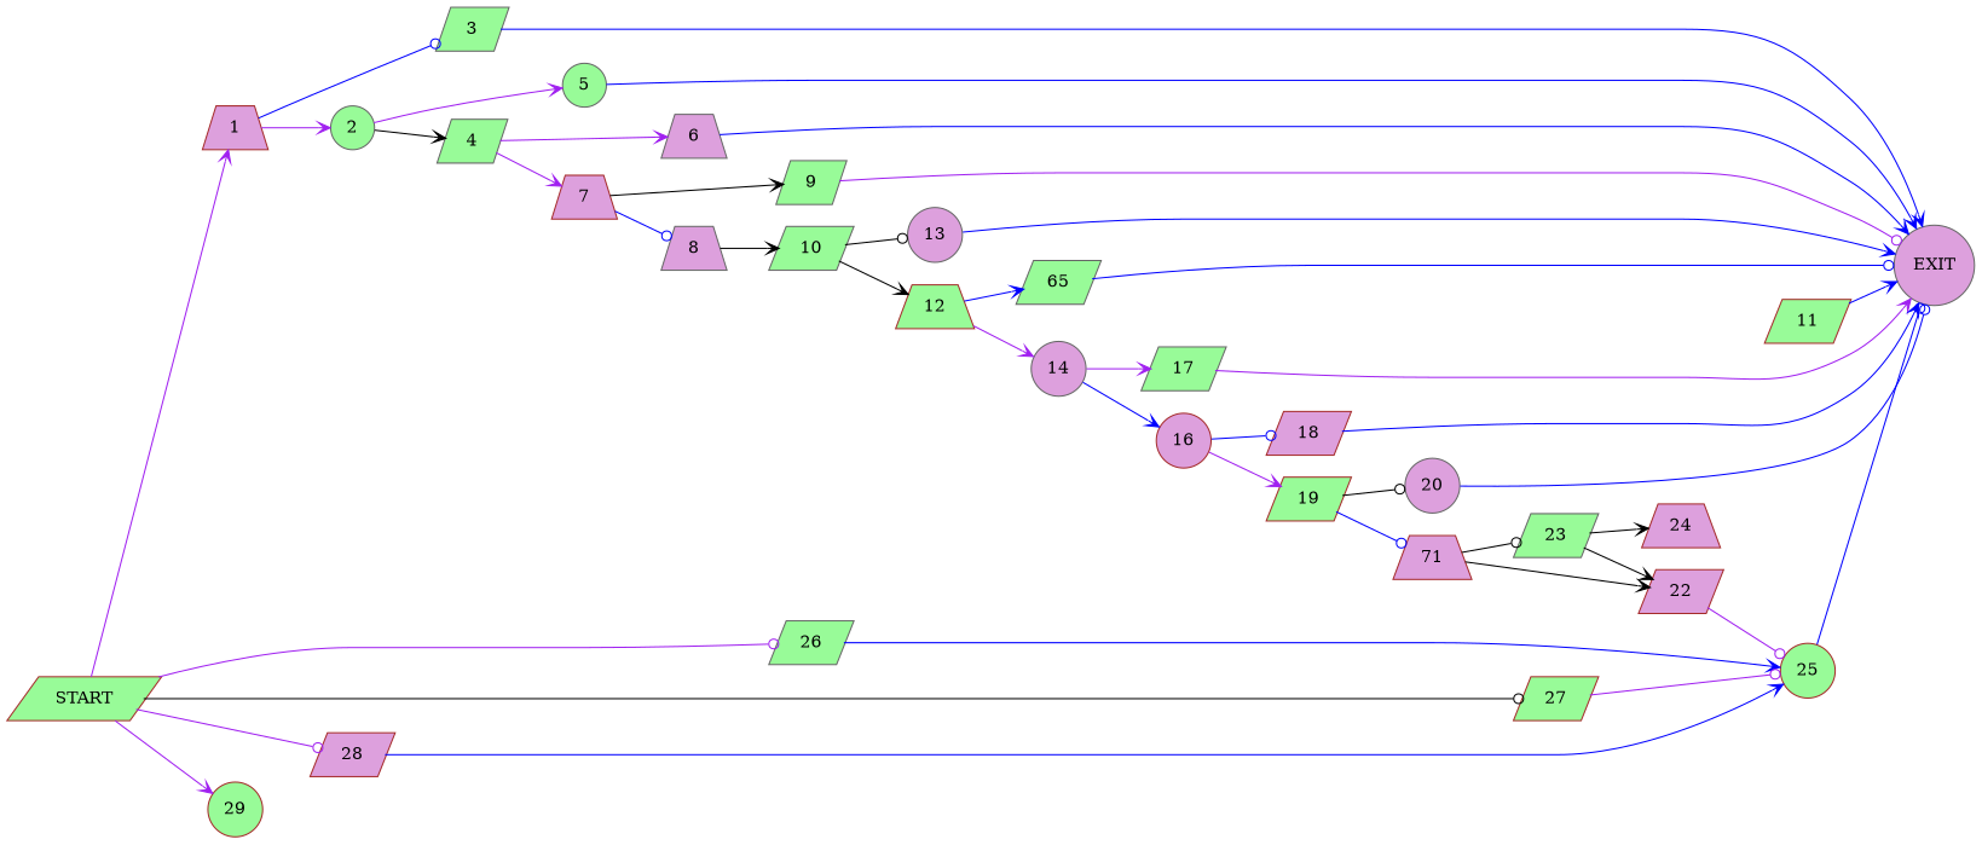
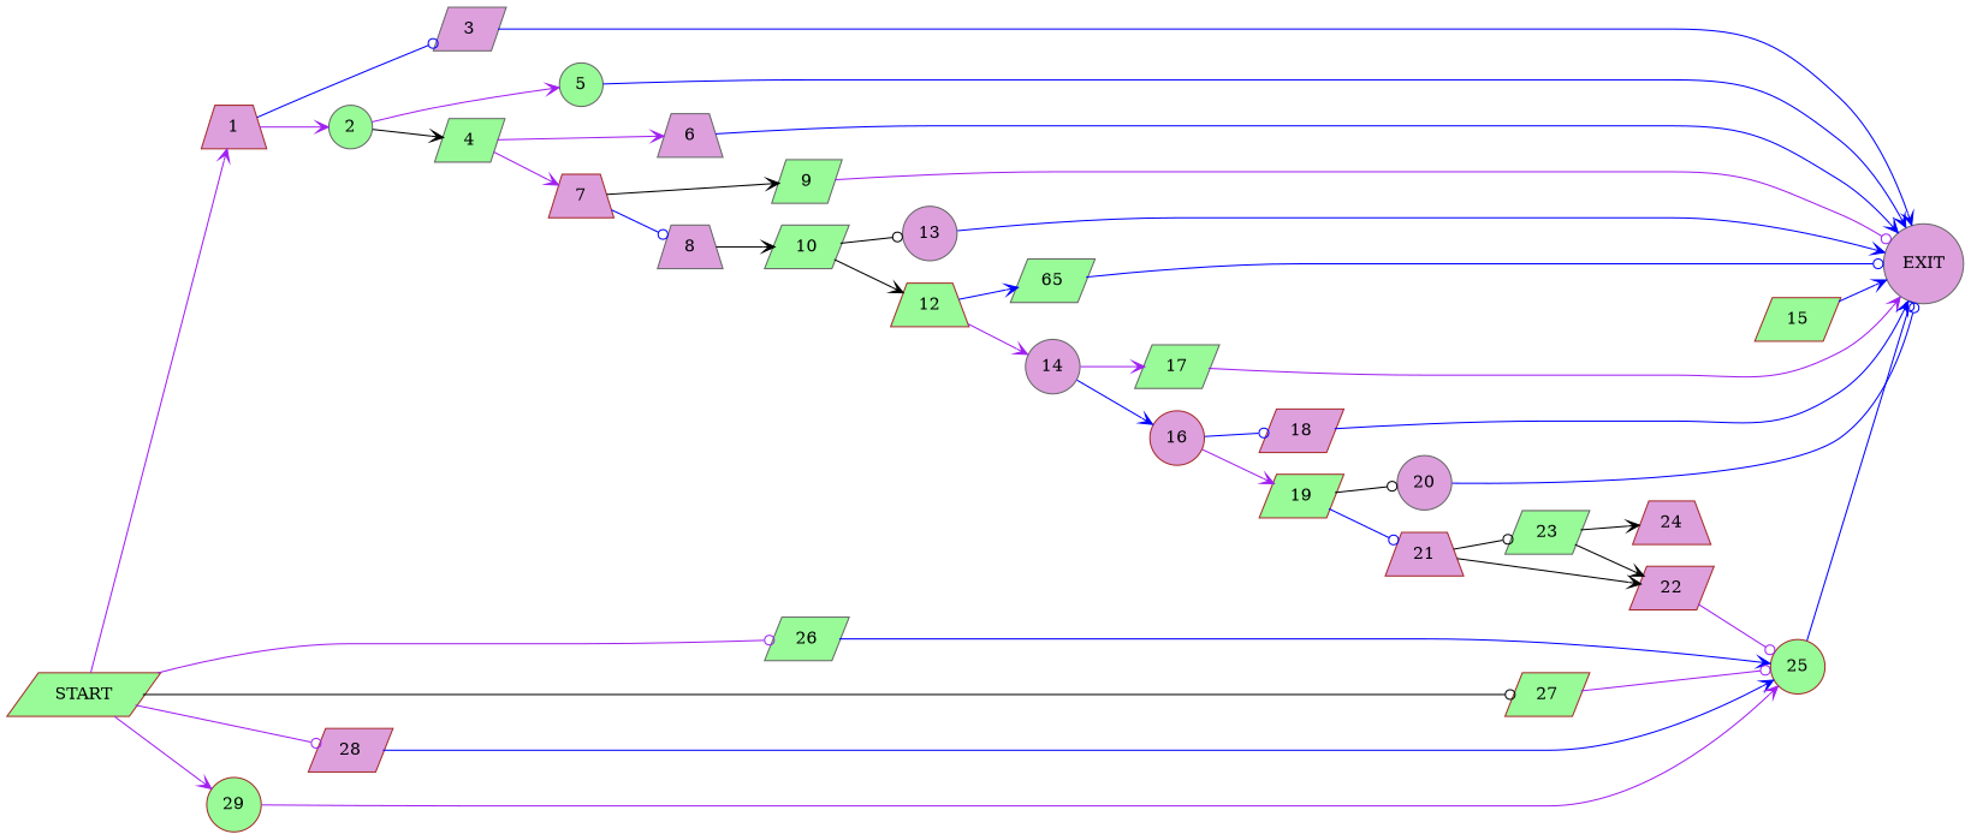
  digraph {
    rankdir=LR
    node [color=gray40 fillcolor=palegreen shape=parallelogram style=filled]
    edge [arrowhead=vee color=blue]
    n1 [color=brown label=START]
    1 [color=brown fillcolor=plum shape=trapezium]
    26
    27 [color=brown]
    28 [color=brown fillcolor=plum]
    29 [color=brown shape=circle]
    2 [shape=circle]
-   3
+   3 [fillcolor=plum]
    25 [color=brown shape=circle]
    n10 [fillcolor=plum label=EXIT shape=circle]
    4
    5 [shape=circle]
    6 [fillcolor=plum shape=trapezium]
    7 [color=brown fillcolor=plum shape=trapezium]
    8 [fillcolor=plum shape=trapezium]
    9
    10
    12 [color=brown shape=trapezium]
    13 [fillcolor=plum shape=circle]
-   11 [color=brown]
+   11 [color=brown label=15]
    14 [fillcolor=plum shape=circle]
    n22 [label=65]
    16 [color=brown fillcolor=plum shape=circle]
    17
    18 [color=brown fillcolor=plum]
    19 [color=brown]
    20 [fillcolor=plum shape=circle]
-   21 [color=brown fillcolor=plum shape=trapezium label=71]
+   21 [color=brown fillcolor=plum shape=trapezium]
    22 [color=brown fillcolor=plum]
    23
    24 [color=brown fillcolor=plum shape=trapezium]
    n1 -> 1 [color=purple]
    n1 -> 26 [arrowhead=odot color=purple]
    n1 -> 27 [arrowhead=odot color=black]
    n1 -> 28 [arrowhead=odot color=purple]
    n1 -> 29 [color=purple]
    1 -> 2 [color=purple]
    1 -> 3 [arrowhead=odot]
    26 -> 25
    27 -> 25 [arrowhead=odot color=purple]
    28 -> 25
+   29 -> 25 [color=purple]
    2 -> 4 [color=black]
    2 -> 5 [color=purple]
    3 -> n10
    25 -> n10 [arrowhead=odot]
    4 -> 6 [color=purple]
    4 -> 7 [color=purple]
    5 -> n10
    6 -> n10
    7 -> 8 [arrowhead=odot]
    7 -> 9 [color=black]
    8 -> 10 [color=black]
    9 -> n10 [arrowhead=odot color=purple]
    10 -> 12 [color=black]
    10 -> 13 [arrowhead=odot color=black]
    12 -> 14 [color=purple]
    12 -> n22
    13 -> n10
    11 -> n10
    14 -> 16
    14 -> 17 [color=purple]
    n22 -> n10 [arrowhead=odot]
    16 -> 18 [arrowhead=odot]
    16 -> 19 [color=purple]
    17 -> n10 [color=purple]
    18 -> n10
    19 -> 20 [arrowhead=odot color=black]
    19 -> 21 [arrowhead=odot]
    20 -> n10 [arrowhead=odot]
    21 -> 22 [color=black]
    21 -> 23 [arrowhead=odot color=black]
    22 -> 25 [arrowhead=odot color=purple]
    23 -> 22 [color=black]
    23 -> 24 [color=black]
  }
